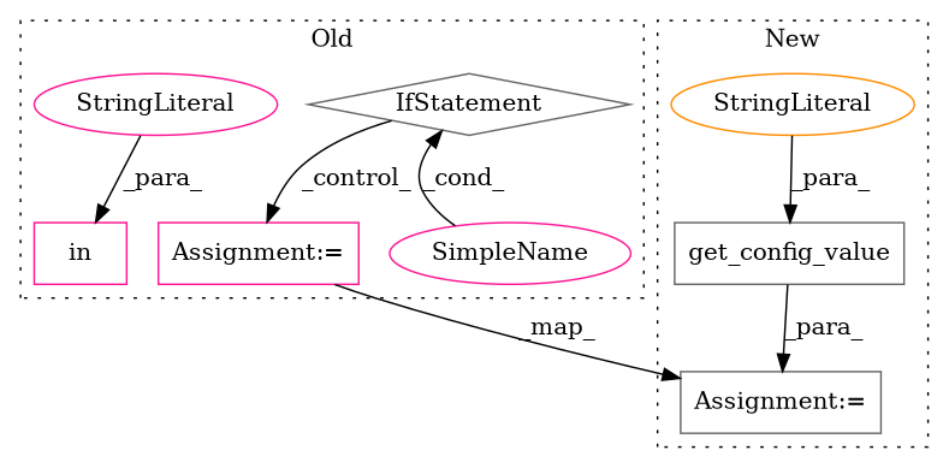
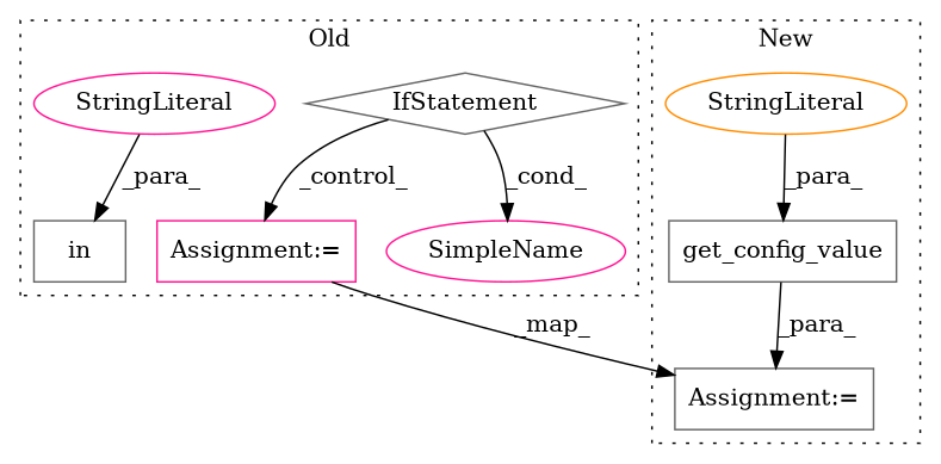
  digraph {
    node [a=45 color=gray40 l=2 s=4086 shape=box]
    n1 [a=25 l="10,2" label=IfStatement s="4076,4138" shape=diamond]
-   n2 [a=105 color=deeppink l=52 label=in]
+   n2 [a=105 l=52 label=in]
    n3 [color=deeppink l=44 label=StringLiteral shape=ellipse]
    n4 [a=42 color=deeppink label=SimpleName shape=ellipse l="" s=""]
    n5 [a=7 color=deeppink label="Assignment:=" s=6549]
    n6 [a=32 l="17,1" label=get_config_value s="6666,6698"]
    n7 [color=darkorange l=15 label=StringLiteral s=6683 shape=ellipse]
    n8 [a=7 label="Assignment:=" s=7012]
    subgraph cluster_1 {
      label=Old
      style=dotted
      n1
      n2
      n3
      n4
      n5
    }
    subgraph cluster_2 {
      label=New
      style=dotted
      n6
      n7
      n8
    }
    n1 -> n5 [label=_control_]
    n3 -> n2 [label=_para_]
-   n4 -> n1 [label=_cond_]
+   n1 -> n4 [label=_cond_]
    n5 -> n8 [label=_map_]
    n6 -> n8 [label=_para_]
    n7 -> n6 [label=_para_]
  }
